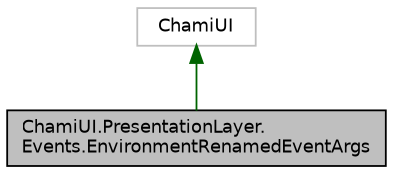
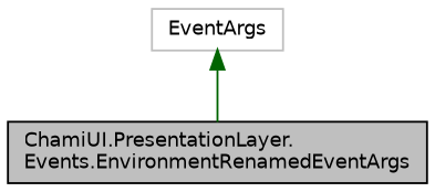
  digraph {
    node [fontname=Helvetica fontsize=10 shape=record style=filled]
    n1 [color=black fillcolor=grey75 fontcolor=black height=0.2 label="ChamiUI.PresentationLayer.\lEvents.EnvironmentRenamedEventArgs" width=0.4]
-   n2 [color=grey75 fillcolor=white height=0.2 label=ChamiUI width=0.4]
+   n2 [color=grey75 fillcolor=white height=0.2 label=EventArgs width=0.4]
    n2 -> n1 [color=darkgreen dir=back fontname=Helvetica fontsize=10 labelfontname=Helvetica labelfontsize=10 style=solid]
  }
